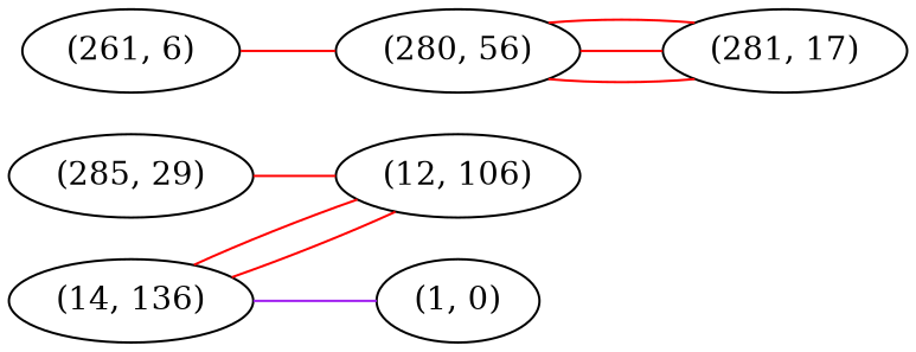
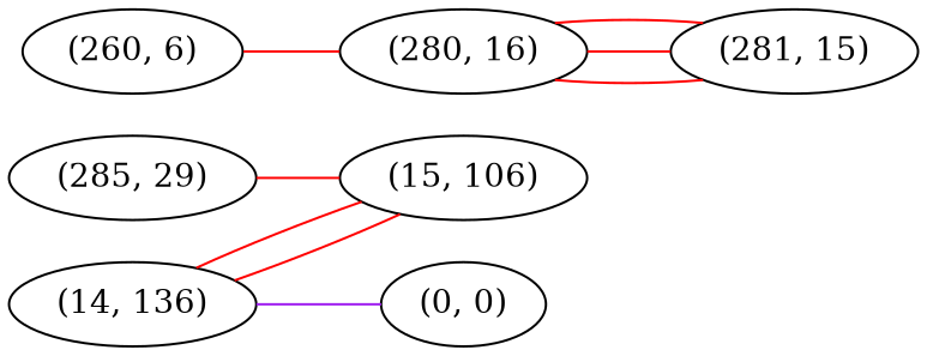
  graph {
    rankdir=LR
    edge [color=red weight=1]
    n1 [label="(14, 136)"]
-   "(15, 106)" [label="(12, 106)"]
-   "(0, 0)" [label="(1, 0)"]
+   "(15, 106)"
+   "(0, 0)"
    "(285, 29)"
-   "(261, 6)"
-   "(280, 16)" [label="(280, 56)"]
-   "(281, 17)"
+   "(261, 6)" [label="(260, 6)"]
+   "(280, 16)"
+   "(281, 17)" [label="(281, 15)"]
    n1 -- "(15, 106)"
    n1 -- "(15, 106)"
    n1 -- "(0, 0)" [color=purple weight=4]
    "(285, 29)" -- "(15, 106)"
    "(261, 6)" -- "(280, 16)"
    "(280, 16)" -- "(281, 17)"
    "(280, 16)" -- "(281, 17)"
    "(280, 16)" -- "(281, 17)"
  }
